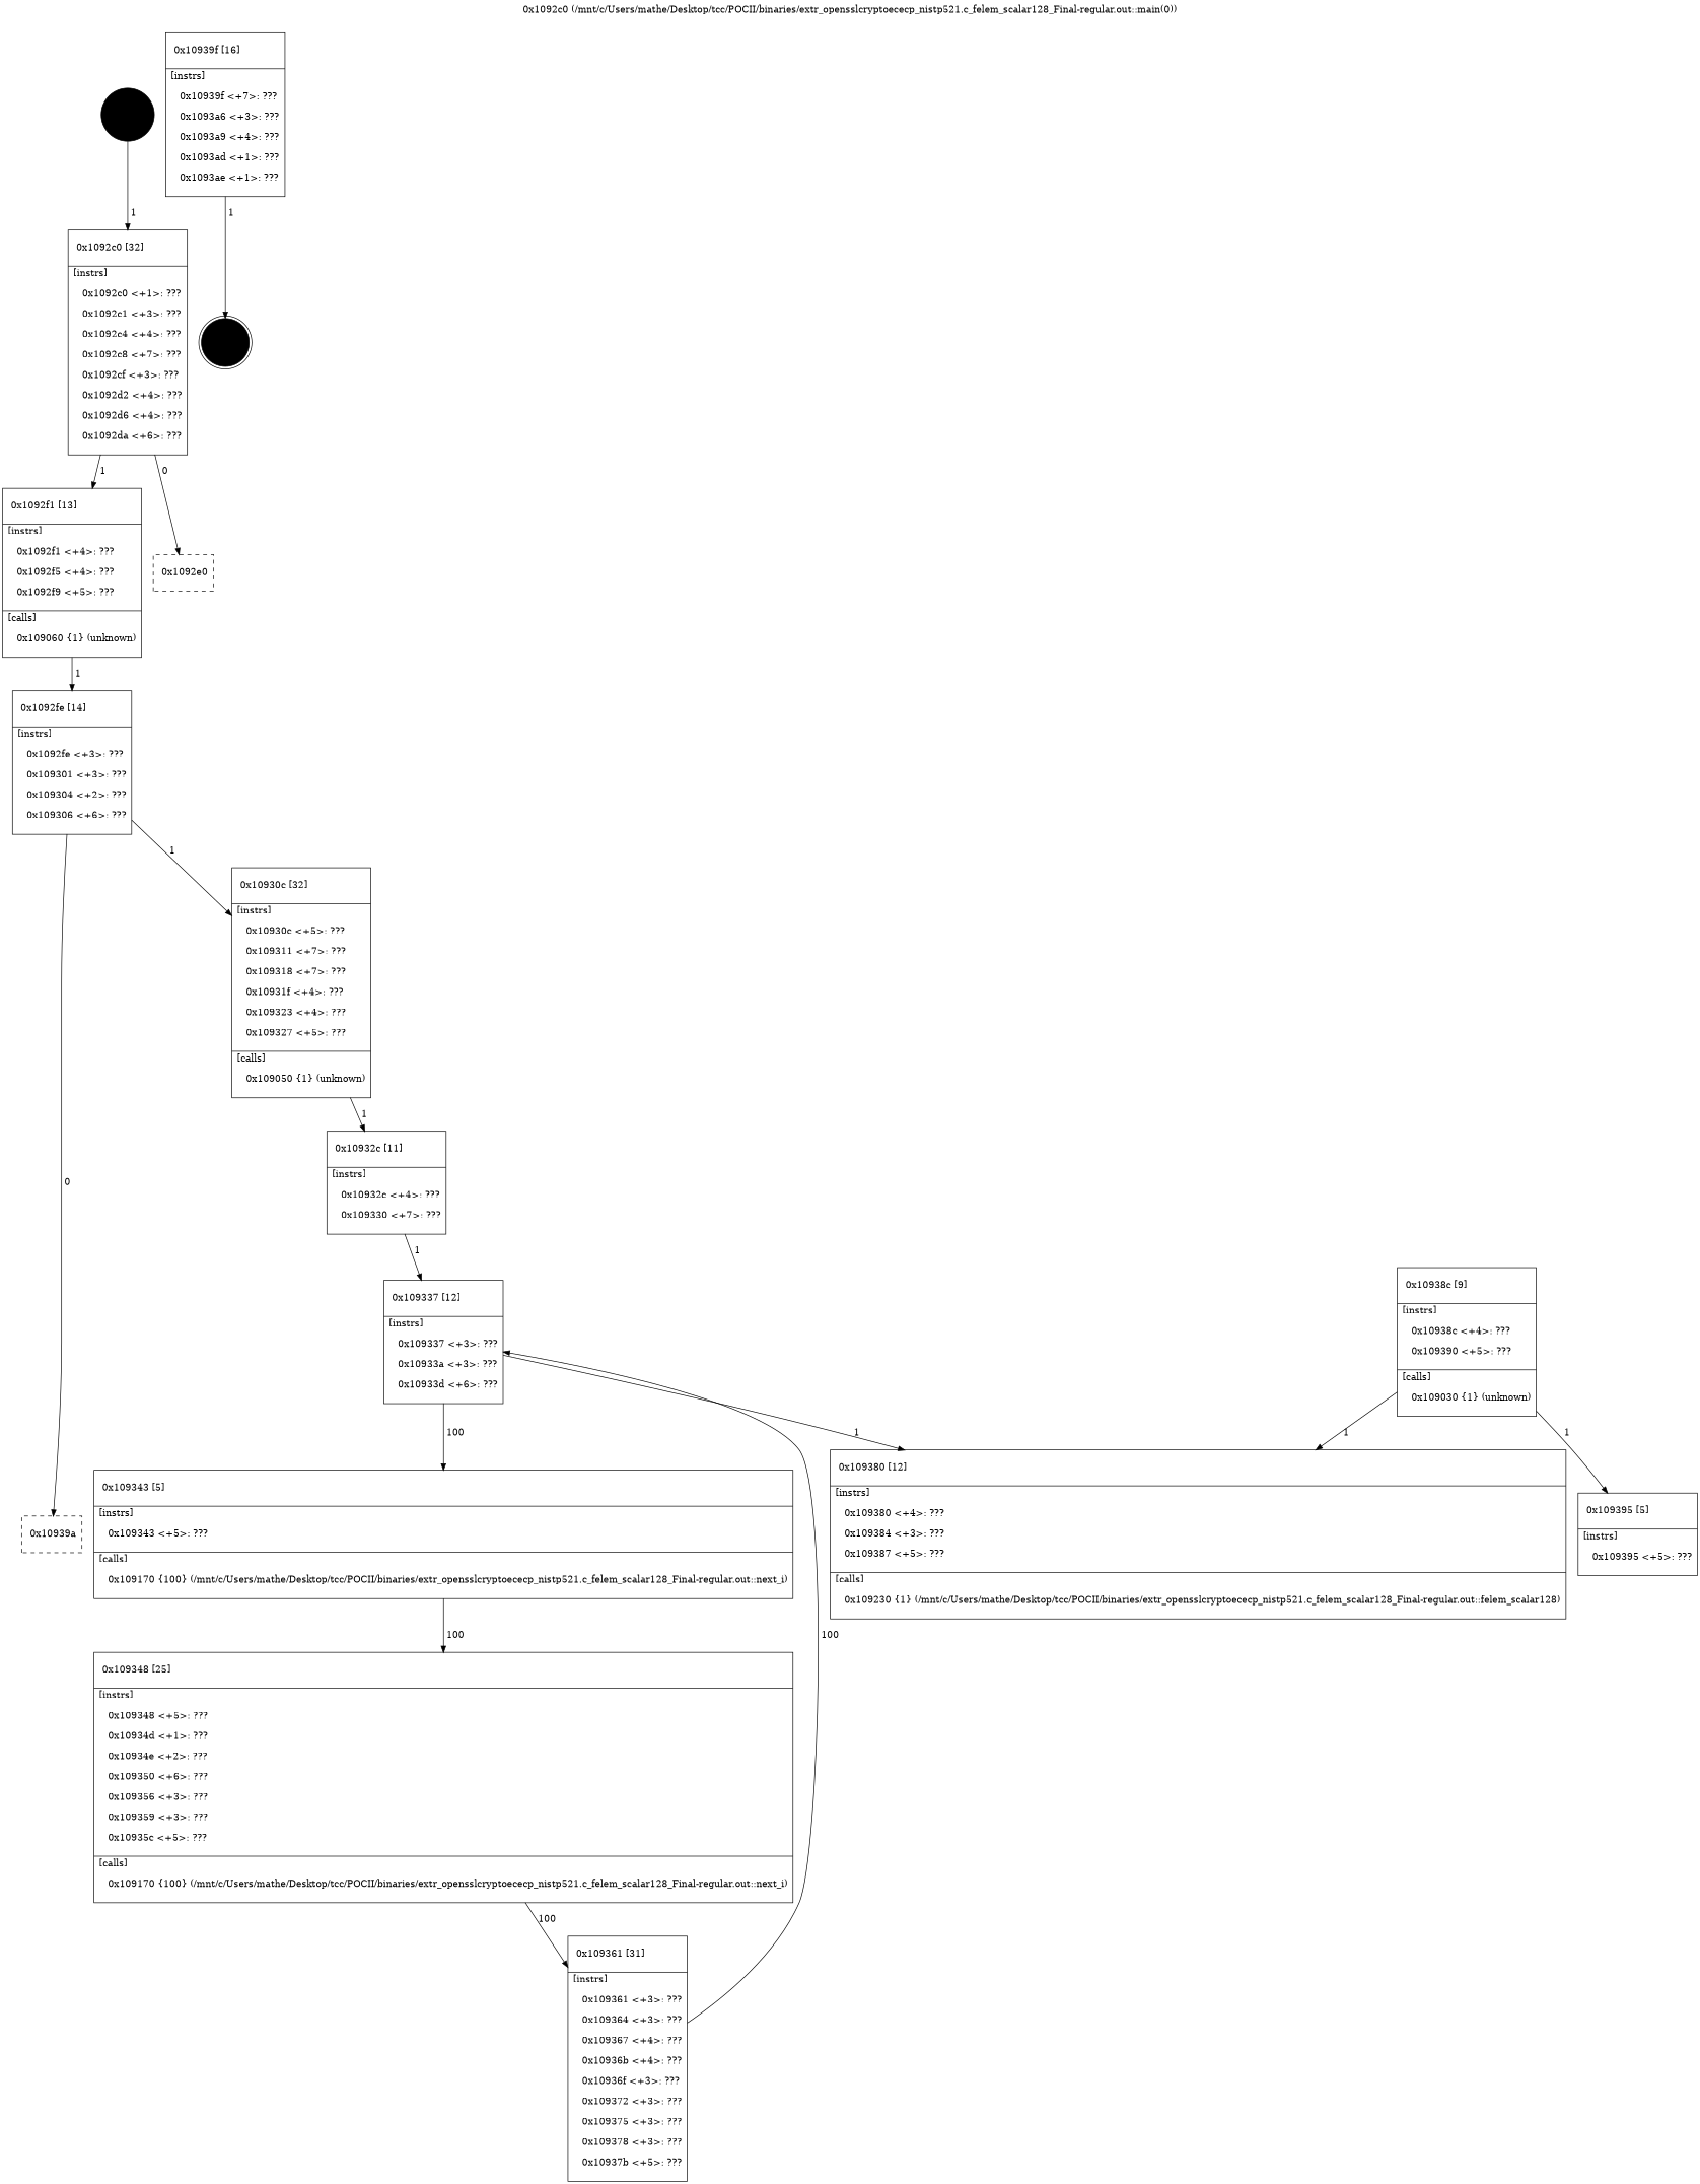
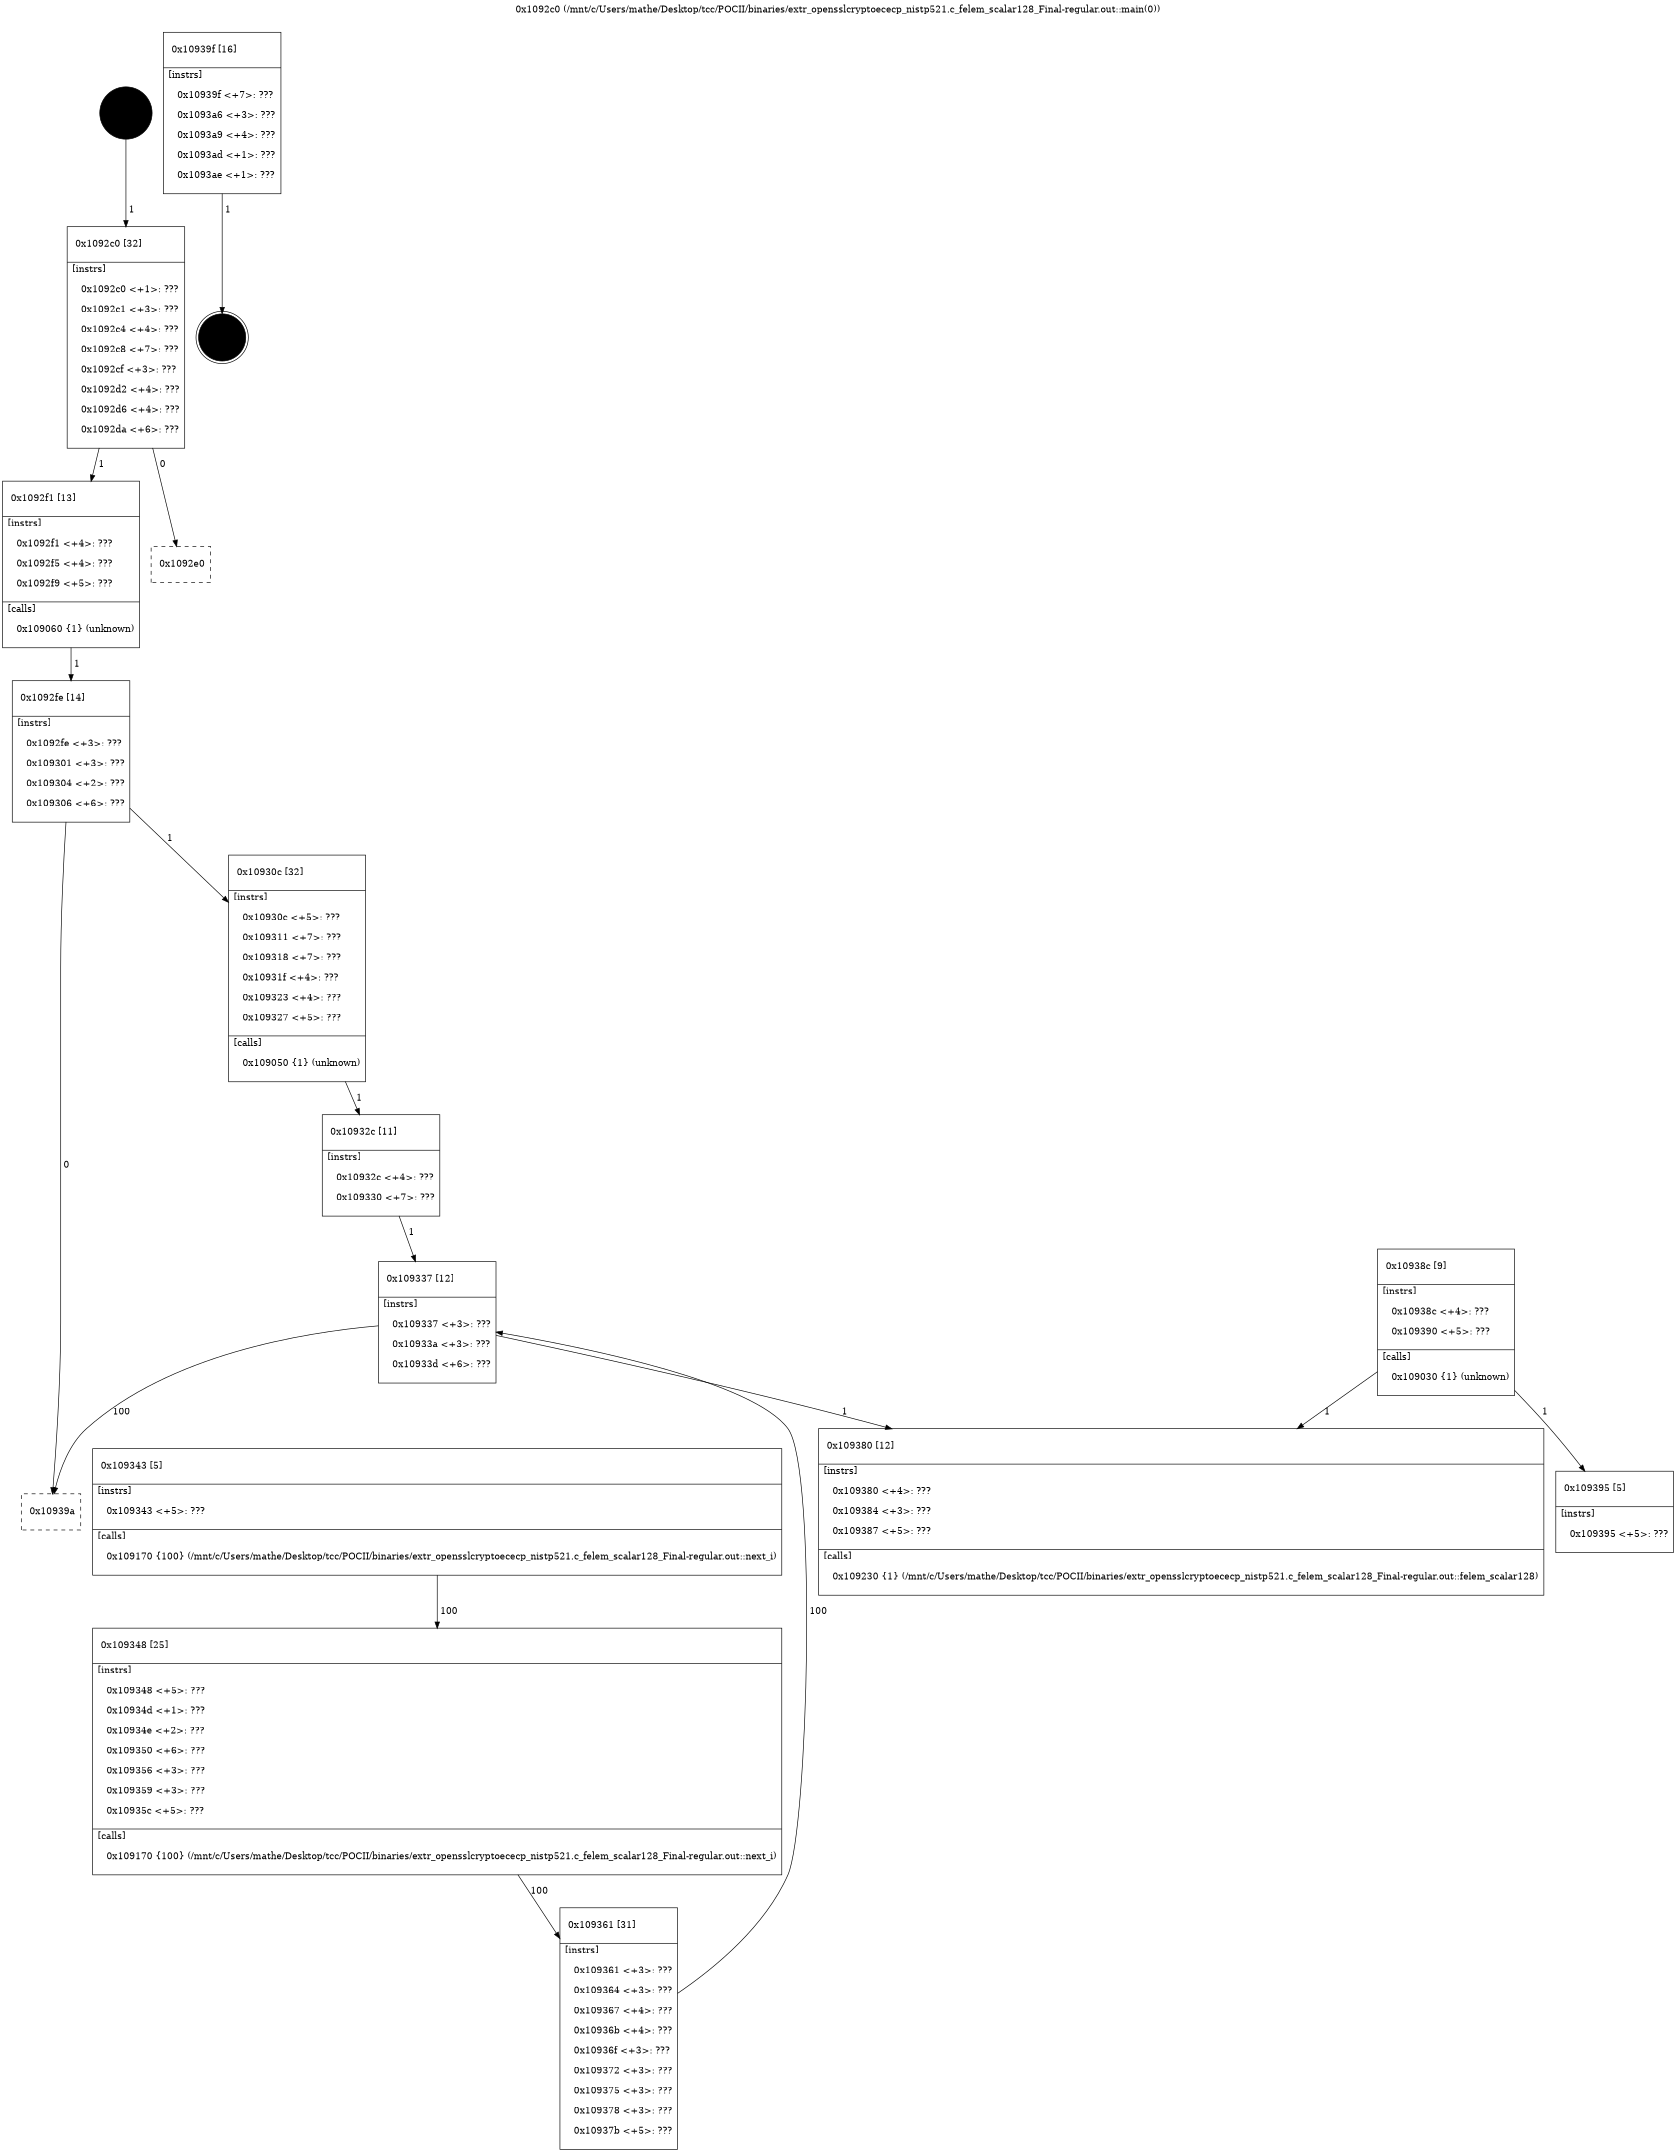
  digraph {
    label="0x1092c0 (/mnt/c/Users/mathe/Desktop/tcc/POCII/binaries/extr_opensslcryptoececp_nistp521.c_felem_scalar128_Final-regular.out::main(0))"
    labelloc=t
    node [shape=record]
    Entry [fillcolor=black height=0.3 shape=circle style=filled width=0.3]
    n2 [label="{\n     0x1092c0 [32]\l\n     | [instrs]\l\n     &nbsp;&nbsp;0x1092c0 \<+1\>: ???\l\n     &nbsp;&nbsp;0x1092c1 \<+3\>: ???\l\n     &nbsp;&nbsp;0x1092c4 \<+4\>: ???\l\n     &nbsp;&nbsp;0x1092c8 \<+7\>: ???\l\n     &nbsp;&nbsp;0x1092cf \<+3\>: ???\l\n     &nbsp;&nbsp;0x1092d2 \<+4\>: ???\l\n     &nbsp;&nbsp;0x1092d6 \<+4\>: ???\l\n     &nbsp;&nbsp;0x1092da \<+6\>: ???\l\n  }"]
    n3 [label="{\n     0x1092f1 [13]\l\n     | [instrs]\l\n     &nbsp;&nbsp;0x1092f1 \<+4\>: ???\l\n     &nbsp;&nbsp;0x1092f5 \<+4\>: ???\l\n     &nbsp;&nbsp;0x1092f9 \<+5\>: ???\l\n     | [calls]\l\n     &nbsp;&nbsp;0x109060 \{1\} (unknown)\l\n  }"]
    n4 [label="{\n     0x1092e0\l\n  }" style=dashed]
    n5 [label="{\n     0x1092fe [14]\l\n     | [instrs]\l\n     &nbsp;&nbsp;0x1092fe \<+3\>: ???\l\n     &nbsp;&nbsp;0x109301 \<+3\>: ???\l\n     &nbsp;&nbsp;0x109304 \<+2\>: ???\l\n     &nbsp;&nbsp;0x109306 \<+6\>: ???\l\n  }"]
    n6 [label="{\n     0x10939a\l\n  }" style=dashed]
    n7 [label="{\n     0x10930c [32]\l\n     | [instrs]\l\n     &nbsp;&nbsp;0x10930c \<+5\>: ???\l\n     &nbsp;&nbsp;0x109311 \<+7\>: ???\l\n     &nbsp;&nbsp;0x109318 \<+7\>: ???\l\n     &nbsp;&nbsp;0x10931f \<+4\>: ???\l\n     &nbsp;&nbsp;0x109323 \<+4\>: ???\l\n     &nbsp;&nbsp;0x109327 \<+5\>: ???\l\n     | [calls]\l\n     &nbsp;&nbsp;0x109050 \{1\} (unknown)\l\n  }"]
    n8 [label="{\n     0x10932c [11]\l\n     | [instrs]\l\n     &nbsp;&nbsp;0x10932c \<+4\>: ???\l\n     &nbsp;&nbsp;0x109330 \<+7\>: ???\l\n  }"]
    n9 [label="{\n     0x109337 [12]\l\n     | [instrs]\l\n     &nbsp;&nbsp;0x109337 \<+3\>: ???\l\n     &nbsp;&nbsp;0x10933a \<+3\>: ???\l\n     &nbsp;&nbsp;0x10933d \<+6\>: ???\l\n  }"]
    Exit [fillcolor=black height=0.3 peripheries=2 shape=circle style=filled width=0.3]
    n11 [label="{\n     0x109380 [12]\l\n     | [instrs]\l\n     &nbsp;&nbsp;0x109380 \<+4\>: ???\l\n     &nbsp;&nbsp;0x109384 \<+3\>: ???\l\n     &nbsp;&nbsp;0x109387 \<+5\>: ???\l\n     | [calls]\l\n     &nbsp;&nbsp;0x109230 \{1\} (/mnt/c/Users/mathe/Desktop/tcc/POCII/binaries/extr_opensslcryptoececp_nistp521.c_felem_scalar128_Final-regular.out::felem_scalar128)\l\n  }"]
    n12 [label="{\n     0x109343 [5]\l\n     | [instrs]\l\n     &nbsp;&nbsp;0x109343 \<+5\>: ???\l\n     | [calls]\l\n     &nbsp;&nbsp;0x109170 \{100\} (/mnt/c/Users/mathe/Desktop/tcc/POCII/binaries/extr_opensslcryptoececp_nistp521.c_felem_scalar128_Final-regular.out::next_i)\l\n  }"]
    n13 [label="{\n     0x109348 [25]\l\n     | [instrs]\l\n     &nbsp;&nbsp;0x109348 \<+5\>: ???\l\n     &nbsp;&nbsp;0x10934d \<+1\>: ???\l\n     &nbsp;&nbsp;0x10934e \<+2\>: ???\l\n     &nbsp;&nbsp;0x109350 \<+6\>: ???\l\n     &nbsp;&nbsp;0x109356 \<+3\>: ???\l\n     &nbsp;&nbsp;0x109359 \<+3\>: ???\l\n     &nbsp;&nbsp;0x10935c \<+5\>: ???\l\n     | [calls]\l\n     &nbsp;&nbsp;0x109170 \{100\} (/mnt/c/Users/mathe/Desktop/tcc/POCII/binaries/extr_opensslcryptoececp_nistp521.c_felem_scalar128_Final-regular.out::next_i)\l\n  }"]
    n14 [label="{\n     0x10938c [9]\l\n     | [instrs]\l\n     &nbsp;&nbsp;0x10938c \<+4\>: ???\l\n     &nbsp;&nbsp;0x109390 \<+5\>: ???\l\n     | [calls]\l\n     &nbsp;&nbsp;0x109030 \{1\} (unknown)\l\n  }"]
    n15 [label="{\n     0x109395 [5]\l\n     | [instrs]\l\n     &nbsp;&nbsp;0x109395 \<+5\>: ???\l\n  }"]
    n16 [label="{\n     0x109361 [31]\l\n     | [instrs]\l\n     &nbsp;&nbsp;0x109361 \<+3\>: ???\l\n     &nbsp;&nbsp;0x109364 \<+3\>: ???\l\n     &nbsp;&nbsp;0x109367 \<+4\>: ???\l\n     &nbsp;&nbsp;0x10936b \<+4\>: ???\l\n     &nbsp;&nbsp;0x10936f \<+3\>: ???\l\n     &nbsp;&nbsp;0x109372 \<+3\>: ???\l\n     &nbsp;&nbsp;0x109375 \<+3\>: ???\l\n     &nbsp;&nbsp;0x109378 \<+3\>: ???\l\n     &nbsp;&nbsp;0x10937b \<+5\>: ???\l\n  }"]
    n17 [label="{\n     0x10939f [16]\l\n     | [instrs]\l\n     &nbsp;&nbsp;0x10939f \<+7\>: ???\l\n     &nbsp;&nbsp;0x1093a6 \<+3\>: ???\l\n     &nbsp;&nbsp;0x1093a9 \<+4\>: ???\l\n     &nbsp;&nbsp;0x1093ad \<+1\>: ???\l\n     &nbsp;&nbsp;0x1093ae \<+1\>: ???\l\n  }"]
    Entry -> n2 [label=" 1"]
    n2 -> n3 [label=" 1"]
    n2 -> n4 [label=" 0"]
    n3 -> n5 [label=" 1"]
    n5 -> n6 [label=" 0"]
    n5 -> n7 [label=" 1"]
    n7 -> n8 [label=" 1"]
    n8 -> n9 [label=" 1"]
    n9 -> n11 [label=" 1"]
-   n9 -> n12 [label=" 100"]
+   n9 -> n6 [label=" 100"]
    n12 -> n13 [label=" 100"]
    n13 -> n16 [label=" 100"]
    n14 -> n11 [label=" 1"]
    n14 -> n15 [label=" 1"]
    n16 -> n9 [label=" 100"]
    n17 -> Exit [label=" 1"]
  }
